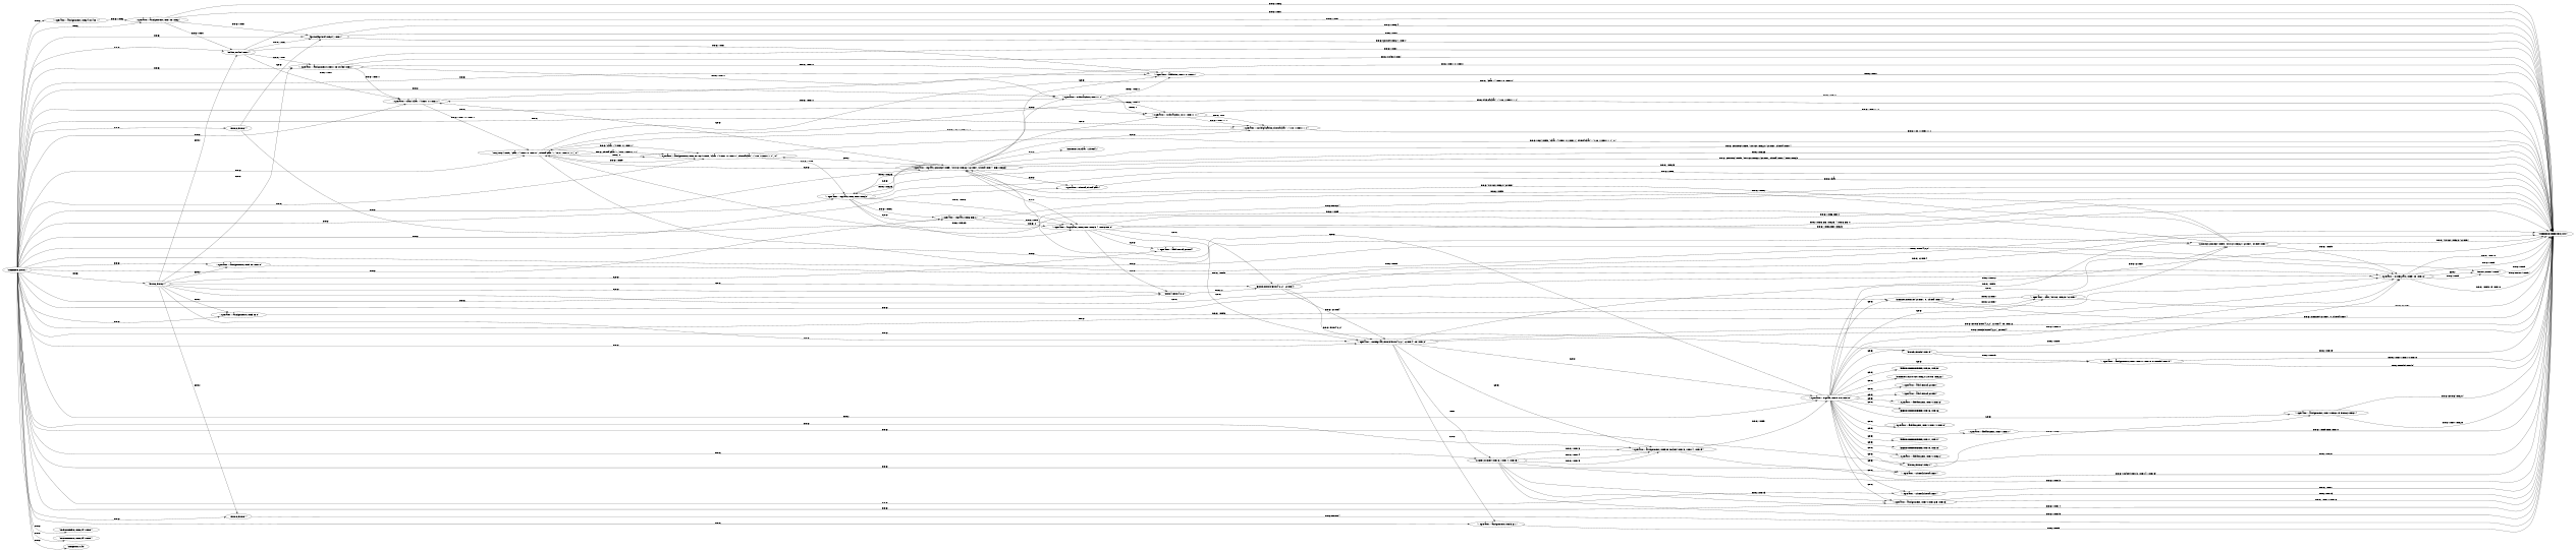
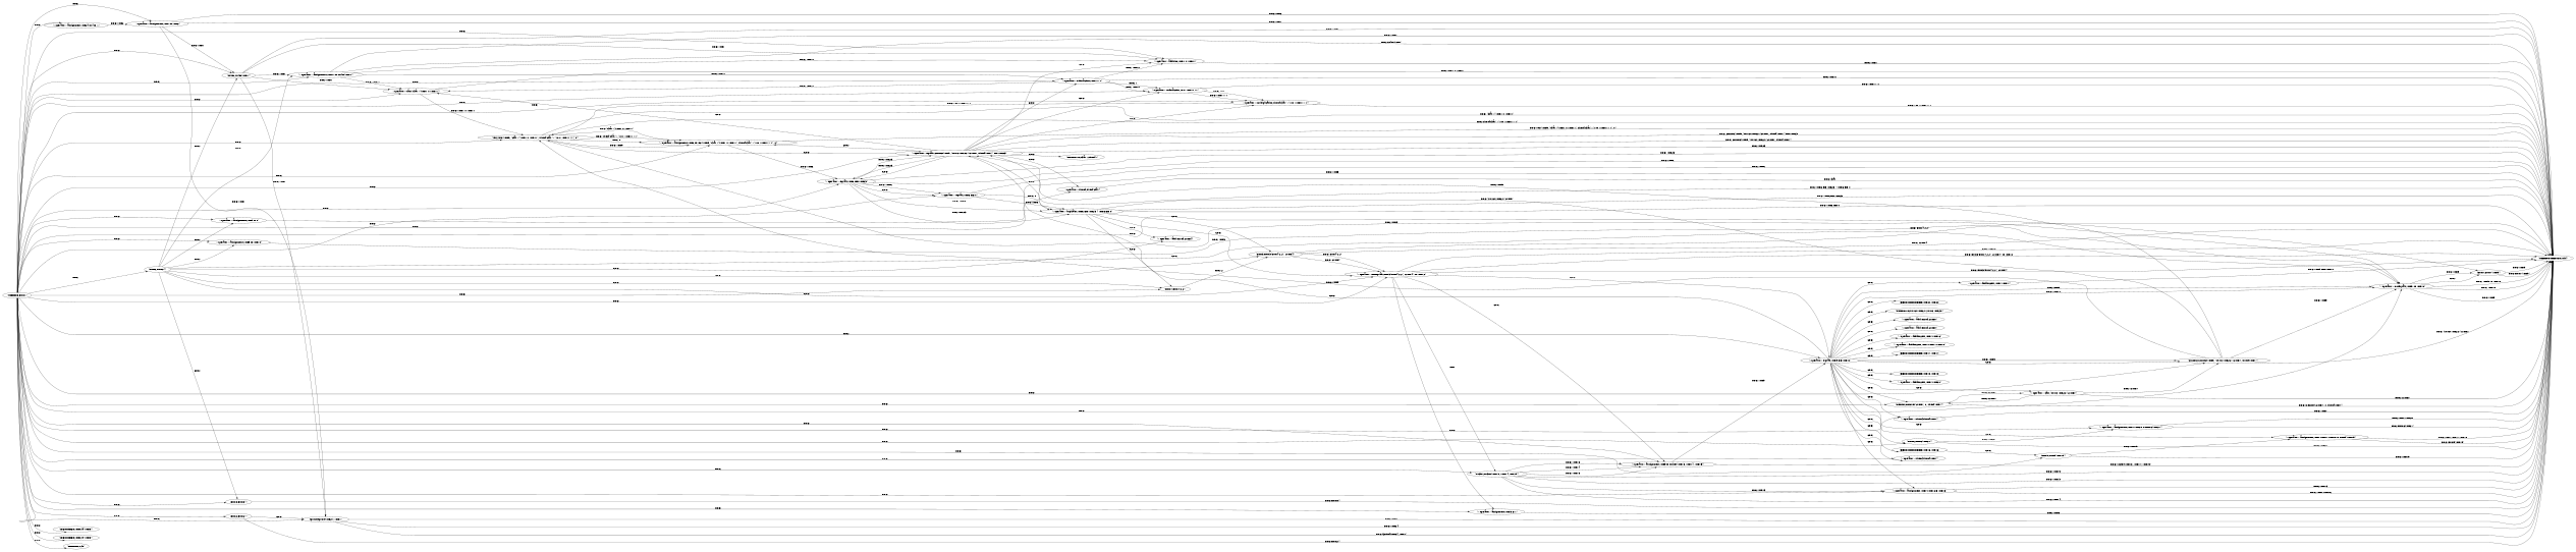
  digraph {
    rankdir=LR
    n1 [label="(METHOD,FUN1)"]
    n2 [label="(<operator>.assignment,VAR2[100] = \"\")"]
    n3 [label="(<operator>.assignment,VAR1 = VAR2)"]
    n4 [label="(FUN2,FUN2())"]
    n5 [label="(<operator>.assignment,VAR5 = 0)"]
    n6 [label="(<operator>.assignment,VAR9 = VAR10)"]
    n7 [label="(<operator>.assignment,VAR11 = strlen(VAR1))"]
    n8 [label="(strlen,strlen(VAR1))"]
    n9 [label="(<operator>.notEquals,FUN3(FUN4(2,2), &VAR4) != VAR12)"]
    n10 [label="(FUN4,FUN4(2,2))"]
    n11 [label="(<operator>.assignment,VAR5 = 1)"]
    n12 [label="(<operator>.assignment,VAR9 = socket(VAR13, VAR14, VAR15))"]
    n13 [label="(socket,socket(VAR13, VAR14, VAR15))"]
    n14 [label="(<operator>.equals,VAR9 == VAR10)"]
    n15 [label="(memset,memset(&VAR7, 0, sizeof(VAR7)))"]
    n16 [label="(<operator>.sizeOf,sizeof(VAR7))"]
    n17 [label="(<operator>.assignment,VAR7.VAR16 = VAR13)"]
    n18 [label="(FUN5,FUN5(VAR19))"]
    n19 [label="(FUN6,FUN6(VAR21))"]
    n20 [label="(<operator>.equals,connect(VAR9, (struct VAR22*)&VAR7, sizeof(VAR7)) == VAR23)"]
    n21 [label="(connect,connect(VAR9, (struct VAR22*)&VAR7, sizeof(VAR7)))"]
    n22 [label="(<operator>.sizeOf,sizeof(VAR7))"]
    n23 [label="(<operator>.assignment,VAR6 = recv(VAR9, (char *)(VAR1 + VAR11), sizeof(char) * (100 - VAR11 - 1), 0))"]
    n24 [label="(recv,recv(VAR9, (char *)(VAR1 + VAR11), sizeof(char) * (100 - VAR11 - 1), 0))"]
    n25 [label="(<operator>.cast,(char *)(VAR1 + VAR11))"]
    n26 [label="(<operator>.addition,VAR1 + VAR11)"]
    n27 [label="(<operator>.multiplication,sizeof(char) * (100 - VAR11 - 1))"]
    n28 [label="(<operator>.sizeOf,sizeof(char))"]
    n29 [label="(<operator>.subtraction,100 - VAR11 - 1)"]
    n30 [label="(<operator>.subtraction,VAR11 - 1)"]
    n31 [label="(<operator>.equals,VAR6 == VAR23)"]
    n32 [label="(<operator>.equals,VAR6 == 0)"]
    n33 [label="(IDENTIFIER,VAR8,if (VAR8))"]
    n34 [label="(IDENTIFIER,VAR8,if (VAR8))"]
    n35 [label="(LITERAL,0,do)"]
    n36 [label="(<operator>.notEquals,VAR9 != VAR10)"]
    n37 [label="(FUN7,FUN7(VAR9))"]
    n38 [label="(FUN8,FUN8())"]
    n39 [label="(FUN2,FUN2())"]
    n40 [label="(fprintf,fprintf(VAR24, VAR1))"]
    n41 [label="(METHOD_RETURN,void)"]
    n42 [label="(FUN3,FUN3(FUN4(2,2), &VAR4))"]
    n43 [label="(<operator>.addressOf,&VAR4)"]
    n44 [label="(<operator>.assignment,VAR7.VAR17.VAR18 = FUN5(VAR19))"]
    n45 [label="(<operator>.assignment,VAR7.VAR20 = FUN6(VAR21))"]
    n46 [label="(<operator>.cast,(struct VAR22*)&VAR7)"]
    n47 [label="(<operator>.addressOf,&VAR7)"]
    n48 [label="(<operator>.fieldAccess,VAR7.VAR16)"]
    n49 [label="(FIELD_IDENTIFIER,VAR16,VAR16)"]
    n50 [label="(<operator>.fieldAccess,VAR7.VAR17.VAR18)"]
    n51 [label="(<operator>.fieldAccess,VAR7.VAR17)"]
    n52 [label="(FIELD_IDENTIFIER,VAR17,VAR17)"]
    n53 [label="(FIELD_IDENTIFIER,VAR18,VAR18)"]
    n54 [label="(<operator>.fieldAccess,VAR7.VAR20)"]
    n55 [label="(FIELD_IDENTIFIER,VAR20,VAR20)"]
    n56 [label="(UNKNOWN,struct VAR22*,struct VAR22*)"]
    n57 [label="(<operator>.addressOf,&VAR7)"]
    n58 [label="(<operator>.logicalOr,VAR6 == VAR23 || VAR6 == 0)"]
    n59 [label="(UNKNOWN,char *,sizeOf *)"]
    n1 -> n2 [label="DDG: "]
    n1 -> n3 [label="DDG: "]
    n1 -> n4 [label="DDG: "]
    n1 -> n5 [label="DDG: "]
    n1 -> n6 [label="DDG: "]
    n1 -> n7 [label="DDG: "]
    n1 -> n8 [label="DDG: "]
    n1 -> n9 [label="DDG: "]
    n1 -> n10 [label="DDG: "]
    n1 -> n11 [label="DDG: "]
    n1 -> n12 [label="DDG: "]
    n1 -> n13 [label="DDG: "]
    n1 -> n14 [label="DDG: "]
    n1 -> n15 [label="DDG: "]
    n1 -> n16 [label="DDG: "]
    n1 -> n17 [label="DDG: "]
    n1 -> n18 [label="DDG: "]
    n1 -> n19 [label="DDG: "]
    n1 -> n20 [label="DDG: "]
    n1 -> n21 [label="DDG: "]
    n1 -> n22 [label="DDG: "]
    n1 -> n23 [label="DDG: "]
    n1 -> n24 [label="DDG: "]
    n1 -> n25 [label="DDG: "]
    n1 -> n26 [label="DDG: "]
    n1 -> n27 [label="DDG: "]
    n1 -> n28 [label="DDG: "]
    n1 -> n29 [label="DDG: "]
    n1 -> n30 [label="DDG: "]
    n1 -> n31 [label="DDG: "]
    n1 -> n32 [label="DDG: "]
    n1 -> n33 [label="DDG: "]
    n1 -> n34 [label="DDG: "]
    n1 -> n35 [label="DDG: "]
    n1 -> n36 [label="DDG: "]
    n1 -> n37 [label="DDG: "]
    n1 -> n38 [label="DDG: "]
    n1 -> n39 [label="DDG: "]
    n1 -> n40 [label="DDG: "]
    n2 -> n3 [label="DDG: VAR2"]
    n3 -> n8 [label="DDG: VAR1"]
    n3 -> n40 [label="DDG: VAR1"]
    n3 -> n41 [label="DDG: VAR1"]
    n3 -> n41 [label="DDG: VAR2"]
    n4 -> n5 [label="CDG: "]
    n4 -> n6 [label="CDG: "]
    n4 -> n7 [label="CDG: "]
    n4 -> n8 [label="CDG: "]
    n4 -> n9 [label="CDG: "]
    n4 -> n10 [label="CDG: "]
    n4 -> n36 [label="CDG: "]
    n4 -> n38 [label="CDG: "]
    n4 -> n42 [label="CDG: "]
    n4 -> n43 [label="CDG: "]
-   n5 -> n36 [label="DDG: VAR5"]
+   n5 -> n41 [label="DDG: VAR5"]
    n6 -> n36 [label="DDG: VAR9"]
    n7 -> n25 [label="DDG: VAR11"]
    n7 -> n26 [label="DDG: VAR11"]
    n7 -> n30 [label="DDG: VAR11"]
    n7 -> n41 [label="DDG: VAR11"]
    n7 -> n41 [label="DDG: strlen(VAR1)"]
    n8 -> n7 [label="DDG: VAR1"]
    n8 -> n25 [label="DDG: VAR1"]
    n8 -> n26 [label="DDG: VAR1"]
    n8 -> n40 [label="DDG: VAR1"]
    n8 -> n41 [label="DDG: VAR1"]
    n9 -> n11 [label="CDG: "]
    n9 -> n12 [label="CDG: "]
    n9 -> n13 [label="VAR: "]
    n9 -> n14 [label="CDG: "]
    n9 -> n41 [label="DDG: VAR12"]
    n9 -> n41 [label="DDG: FUN3(FUN4(2,2), &VAR4) != VAR12"]
    n9 -> n41 [label="DDG: FUN3(FUN4(2,2), &VAR4)"]
    n10 -> n42 [label="DDG: 2"]
    n11 -> n41 [label="DDG: VAR5"]
    n12 -> n14 [label="DDG: VAR9"]
    n12 -> n41 [label="DDG: socket(VAR13, VAR14, VAR15)"]
    n13 -> n12 [label="DDG: VAR13"]
    n13 -> n12 [label="DDG: VAR14"]
    n13 -> n12 [label="DDG: VAR15"]
    n13 -> n17 [label="DDG: VAR13"]
    n13 -> n41 [label="DDG: VAR14"]
    n13 -> n41 [label="DDG: VAR15"]
    n13 -> n41 [label="DDG: VAR13"]
    n14 -> n15 [label="CDG: "]
    n14 -> n16 [label="CDG: "]
    n14 -> n17 [label="CDG: "]
-   n14 -> n18 [label="CDG: "]
+   n49 -> n18 [label="CDG: "]
    n14 -> n19 [label="CDG: "]
    n14 -> n20 [label="CDG: "]
    n14 -> n21 [label="DDG: VAR9"]
    n14 -> n21 [label="CDG: "]
    n14 -> n22 [label="CDG: "]
    n14 -> n36 [label="DDG: VAR9"]
    n14 -> n36 [label="DDG: VAR10"]
    n14 -> n44 [label="CDG: "]
    n14 -> n45 [label="CDG: "]
    n14 -> n46 [label="CDG: "]
    n14 -> n47 [label="CDG: "]
    n14 -> n48 [label="CDG: "]
    n14 -> n49 [label="CDG: "]
    n14 -> n50 [label="CDG: "]
    n14 -> n51 [label="CDG: "]
    n14 -> n52 [label="CDG: "]
    n14 -> n53 [label="CDG: "]
    n14 -> n54 [label="CDG: "]
    n14 -> n55 [label="CDG: "]
    n14 -> n56 [label="CDG: "]
    n14 -> n57 [label="CDG: "]
    n15 -> n41 [label="DDG: memset(&VAR7, 0, sizeof(VAR7))"]
    n15 -> n46 [label="DDG: &VAR7"]
    n17 -> n41 [label="DDG: VAR13"]
    n17 -> n41 [label="DDG: VAR7.VAR16"]
    n18 -> n41 [label="DDG: VAR19"]
    n18 -> n44 [label="DDG: VAR19"]
    n19 -> n41 [label="DDG: VAR21"]
    n19 -> n45 [label="DDG: VAR21"]
    n20 -> n23 [label="CDG: "]
    n20 -> n24 [label="CDG: "]
    n20 -> n25 [label="CDG: "]
    n20 -> n26 [label="CDG: "]
    n20 -> n27 [label="CDG: "]
    n20 -> n28 [label="CDG: "]
    n20 -> n29 [label="CDG: "]
    n20 -> n30 [label="CDG: "]
    n20 -> n31 [label="DDG: VAR23"]
    n20 -> n31 [label="CDG: "]
    n20 -> n41 [label="DDG: connect(VAR9, (struct VAR22*)&VAR7, sizeof(VAR7)) == VAR23"]
    n20 -> n41 [label="DDG: connect(VAR9, (struct VAR22*)&VAR7, sizeof(VAR7))"]
    n20 -> n41 [label="DDG: VAR23"]
    n20 -> n58 [label="CDG: "]
    n20 -> n59 [label="CDG: "]
    n21 -> n20 [label="DDG: VAR9"]
    n21 -> n20 [label="DDG: (struct VAR22*)&VAR7"]
    n21 -> n24 [label="DDG: VAR9"]
    n21 -> n36 [label="DDG: VAR9"]
    n21 -> n41 [label="DDG: (struct VAR22*)&VAR7"]
    n22 -> n41 [label="DDG: VAR7"]
    n23 -> n31 [label="DDG: VAR6"]
    n23 -> n41 [label="DDG: recv(VAR9, (char *)(VAR1 + VAR11), sizeof(char) * (100 - VAR11 - 1), 0)"]
    n24 -> n23 [label="DDG: VAR9"]
    n24 -> n23 [label="DDG: (char *)(VAR1 + VAR11)"]
    n24 -> n23 [label="DDG: sizeof(char) * (100 - VAR11 - 1)"]
    n24 -> n23 [label="DDG: 0"]
    n24 -> n36 [label="DDG: VAR9"]
    n24 -> n41 [label="DDG: (char *)(VAR1 + VAR11)"]
    n24 -> n41 [label="DDG: sizeof(char) * (100 - VAR11 - 1)"]
    n25 -> n24 [label="DDG: VAR1 + VAR11"]
    n25 -> n41 [label="DDG: VAR1 + VAR11"]
    n26 -> n41 [label="DDG: VAR1"]
    n27 -> n24 [label="DDG: 100 - VAR11 - 1"]
    n27 -> n41 [label="DDG: 100 - VAR11 - 1"]
    n28 -> n41 [label="DDG: char"]
    n29 -> n27 [label="DDG: 100"]
    n29 -> n27 [label="DDG: VAR11 - 1"]
    n29 -> n41 [label="DDG: VAR11 - 1"]
    n30 -> n25 [label="DDG: VAR11"]
    n30 -> n26 [label="DDG: VAR11"]
    n30 -> n29 [label="DDG: VAR11"]
    n30 -> n29 [label="DDG: 1"]
    n30 -> n41 [label="DDG: VAR11"]
    n31 -> n20 [label="DDG: VAR23"]
    n31 -> n32 [label="DDG: VAR6"]
    n31 -> n32 [label="CDG: "]
    n31 -> n41 [label="DDG: VAR23"]
    n31 -> n41 [label="DDG: VAR6"]
    n31 -> n58 [label="DDG: VAR6"]
    n31 -> n58 [label="DDG: VAR23"]
    n32 -> n41 [label="DDG: VAR6"]
    n32 -> n58 [label="DDG: VAR6"]
    n32 -> n58 [label="DDG: 0"]
    n36 -> n37 [label="DDG: VAR9"]
    n36 -> n37 [label="CDG: "]
    n36 -> n41 [label="DDG: VAR9 != VAR10"]
    n36 -> n41 [label="DDG: VAR10"]
    n36 -> n41 [label="DDG: VAR9"]
    n37 -> n41 [label="DDG: FUN7(VAR9)"]
    n37 -> n41 [label="DDG: VAR9"]
    n38 -> n41 [label="DDG: FUN8()"]
    n39 -> n40 [label="CDG: "]
    n39 -> n41 [label="DDG: FUN2()"]
    n40 -> n41 [label="DDG: fprintf(VAR24, VAR1)"]
    n40 -> n41 [label="DDG: VAR1"]
    n40 -> n41 [label="DDG: VAR24"]
    n42 -> n9 [label="DDG: FUN4(2,2)"]
    n42 -> n9 [label="DDG: &VAR4"]
    n42 -> n41 [label="DDG: &VAR4"]
    n42 -> n41 [label="DDG: FUN4(2,2)"]
    n44 -> n41 [label="DDG: FUN5(VAR19)"]
    n44 -> n41 [label="DDG: VAR7.VAR17.VAR18"]
    n45 -> n41 [label="DDG: FUN6(VAR21)"]
    n45 -> n41 [label="DDG: VAR7.VAR20"]
    n46 -> n15 [label="DDG: &VAR7"]
    n46 -> n21 [label="DDG: &VAR7"]
    n46 -> n41 [label="DDG: &VAR7"]
    n51 -> n41 [label="DDG: VAR9 == VAR10"]
    n58 -> n9 [label="CDG: "]
    n58 -> n10 [label="CDG: "]
    n58 -> n41 [label="DDG: VAR6 == VAR23 || VAR6 == 0"]
    n58 -> n41 [label="DDG: VAR6 == VAR23"]
    n58 -> n41 [label="DDG: VAR6 == 0"]
    n58 -> n42 [label="CDG: "]
    n58 -> n43 [label="CDG: "]
  }
